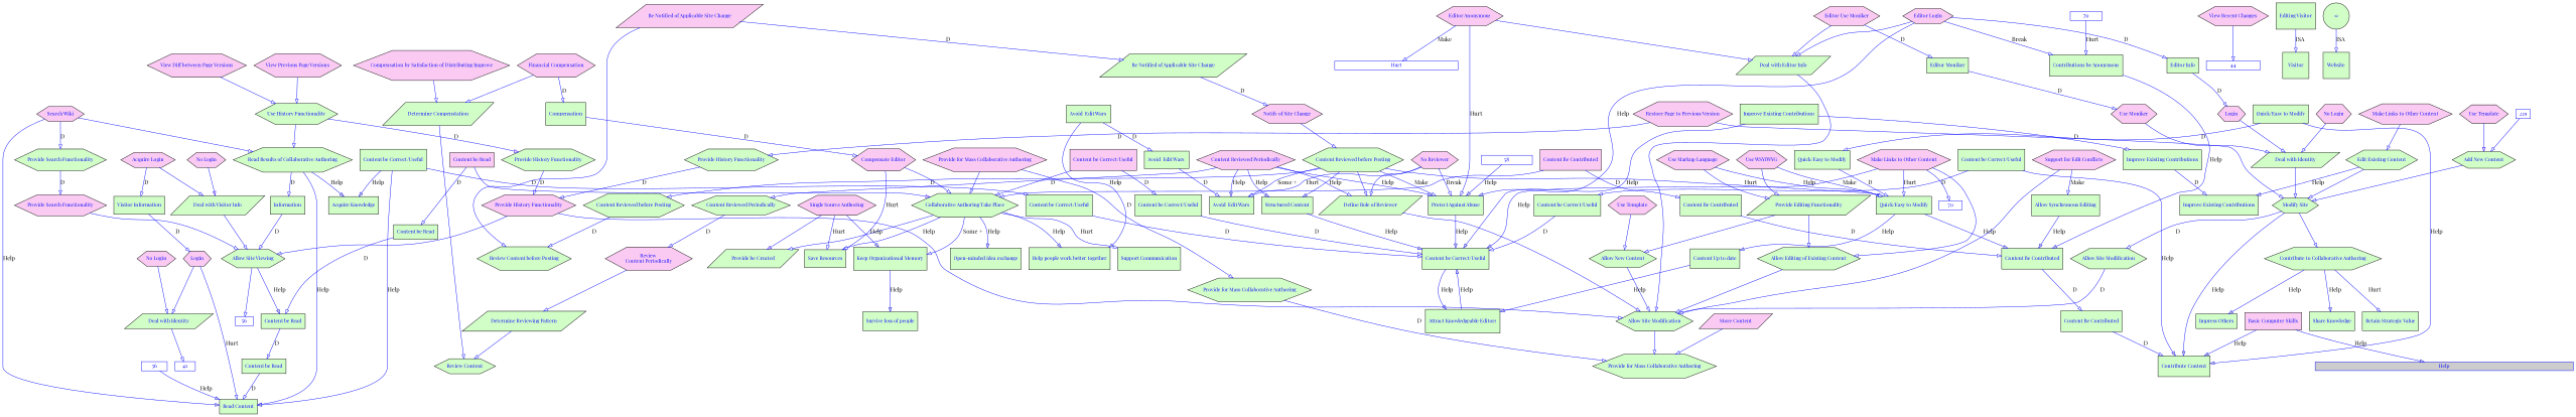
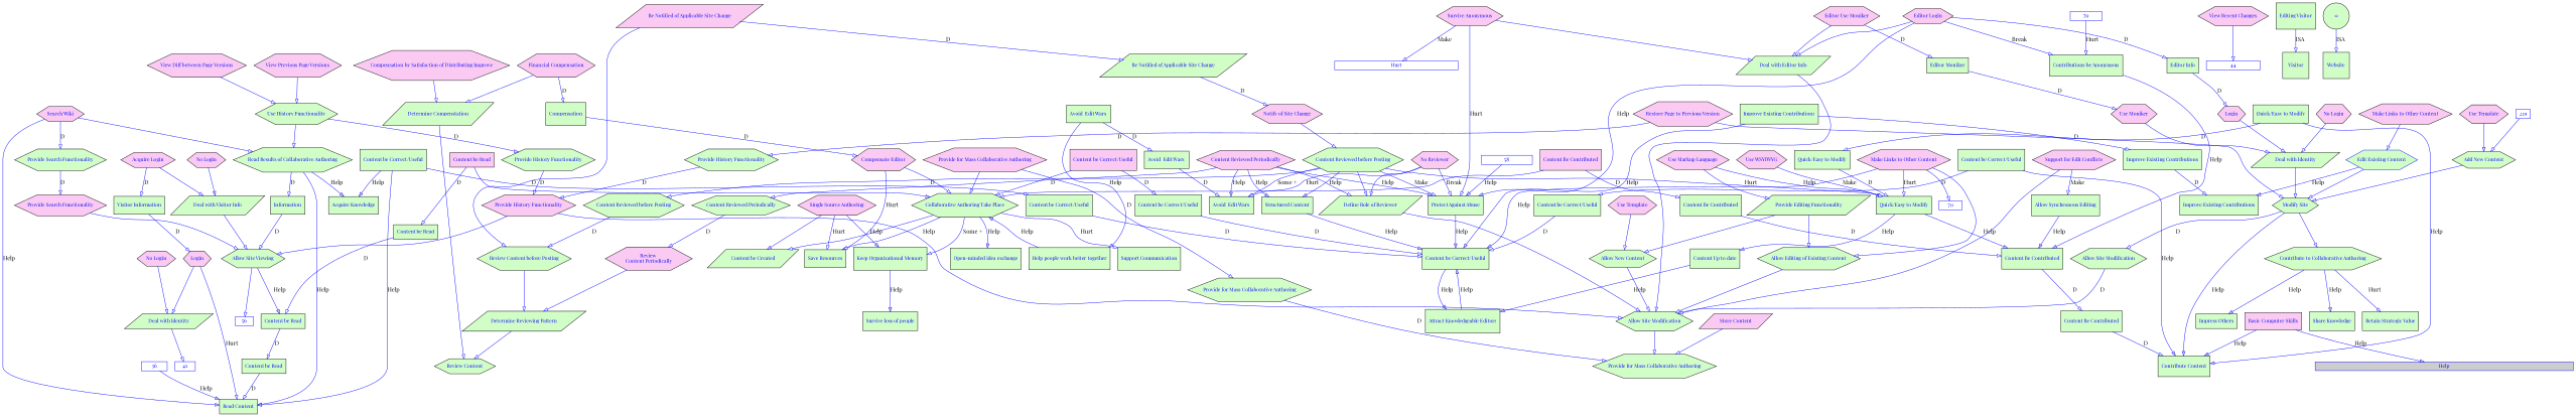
  digraph {
    fontname="Playfair Display"
    node [color="#000000" fillcolor="#D1FEC7" fontcolor="#0000FF" fontname="Playfair Display" fontsize=12 shape=box style=filled]
    edge [color="#0000FF" fillcolor="#FFFFFF" fontname="Playfair Display"]
    41 [color="#0000FF" fillcolor="#FFFFFF" fontsize=13 height=0 width=0.683660350681009]
    44 [color="#0000FF" fillcolor="#FFFFFF" fontsize=13 height=0 width=1.78775344276686]
    56 [color="#0000FF" fillcolor="#FFFFFF" fontsize=13 height=0 width=0.594863779231977]
    36 [color="#0000FF" fillcolor="#FFFFFF" fontsize=13 height=0 width=0.86624326712302]
    58 [color="#0000FF" fillcolor="#FFFFFF" fontsize=13 height=0 width=1.68868515090014]
    229 [color="#0000FF" fillcolor="#FFFFFF" fontsize=13 height=0 width=0.466164361401267]
    70 [color="#0000FF" fillcolor="#FFFFFF" fontsize=13 height=0 width=0.768546972130049]
    n8 [color="#0000FF" fillcolor="#CDCDCD" height=0 label=Help width=8.59572950222106]
    n9 [color="#0000FF" fillcolor="#FFFFFF" height=0 label=Hurt width=4.11492977083528]
    79 [color="#0000FF" fillcolor="#FFFFFF" fontsize=13 height=0 width=1.05687960976857]
    n11 [height=0.490638069621911 label="Read Content" width=0.816179286622626]
    n12 [height=0.640528637074499 label="Protect Against Abuse" width=1.06552311864363]
    n13 [height=0.550393700787399 label="Add New Content" shape=polygon sides=6 width=0.859990157480311]
    n14 [height=0.711529432183615 label="Contributions be Anonymous" width=1.18363335486409]
    n15 [height=0.710007951091197 label="Content be Correct/Useful" width=1.18110236220472]
    n16 [height=0.5 label="Modify Site" shape=polygon sides=6 width=0.78125]
    n17 [height=0.695751477714924 label="Content Be Contributed" width=1.15738663570399]
    n18 [height=0.875 label="Editing Visitor" width=0.875]
    n19 [height=0.875 label=Visitor width=0.875]
    12 [fontsize=10 height=0.875 shape=circle width=0.875]
    n21 [height=0.875 label=Website width=0.875]
    n22 [height=0.814698162729659 label="Read Results of Collaborative Authoring" shape=polygon sides=6 width=1.27296587926509]
    n23 [height=0.598753280839894 label=Information width=0.958005249343832]
    n24 [height=0.585305796434071 label="Acquire Knowledge" width=0.973659601583255]
    n25 [height=0.613385826771653 label="Allow Site Viewing" shape=polygon sides=6 width=0.958415354330708]
    n26 [height=0.490638069621911 label="Content be Read" width=0.816179286622626]
    n27 [height=0.490638069621911 label="Content be Read" width=0.816179286622626]
    n28 [fillcolor="#FBCAF2" height=0.5 label=Login shape=polygon sides=6 width=0.78125]
    n29 [height=0.5 label="Deal with Identity" shape=parallelogram width=0.812499999999998]
    n30 [fillcolor="#FBCAF2" height=0.5 label="No Login" shape=polygon sides=6 width=0.78125]
    n31 [fillcolor="#FBCAF2" height=0.5 label="Search Wiki" shape=polygon sides=6 width=0.78125]
    n32 [height=0.72230971128609 label="Provide Search Functionality" shape=polygon sides=6 width=1.12860892388452]
    n33 [fillcolor="#FBCAF2" height=0.701574803149606 label="Provide Search Functionality" shape=polygon sides=6 width=1.09621062992126]
    n34 [height=0.713910761154856 label="Use History Functionality" shape=polygon sides=6 width=1.11548556430446]
    n35 [height=0.72230971128609 label="Provide History Functionality" shape=polygon sides=6 width=1.12860892388452]
    n36 [fillcolor="#FBCAF2" height=0.705774278215222 label="Provide History Functionality" shape=polygon sides=6 width=1.10277230971128]
    n37 [fillcolor="#FBCAF2" height=0.77270341207349 label="View Diff between Page Versions" shape=polygon sides=6 width=1.20734908136483]
    n38 [fillcolor="#FBCAF2" height=0.785564304461942 label="View Previous Page Versions" shape=polygon sides=6 width=1.22744422572178]
    n39 [fillcolor="#FBCAF2" height=0.646719160104987 label="View Recent Changes" shape=polygon sides=6 width=1.01049868766404]
    n40 [height=0.659317585301837 label="Allow Site Modification" shape=polygon sides=6 width=1.03018372703412]
    n41 [height=0.793700787401574 label="Provide for Mass Collaborative Authoring" shape=polygon sides=6 width=1.24015748031496]
    n42 [fillcolor="#FBCAF2" height=0.5 label="Store Content" shape=parallelogram width=0.812499999999998]
    n43 [height=0.629921259842521 label="Define Role of Reviewer" shape=parallelogram width=1.02362204724409]
    n44 [height=0.617807389460934 label="Deal with Editor Info" shape=parallelogram width=1.00393700787401]
    n45 [height=0.579527559055118 label="Allow New Content" shape=polygon sides=6 width=0.905511811023622]
    n46 [height=0.755905511811023 label="Allow Editing of Existing Content" shape=polygon sides=6 width=1.18110236220472]
    n47 [height=0.665556228548353 label="Provide Editing Functionality" shape=parallelogram width=1.08152887139107]
    n48 [fillcolor="#FBCAF2" height=0.609186351706036 label="Use WSYIWYG" shape=polygon sides=6 width=0.951853674540681]
    n49 [height=0.602629954957756 label="Quick/Easy to Modify" width=1.00247844019497]
    n50 [height=0.654785110450773 label="Content Up to date" width=1.08923884514436]
    n51 [fillcolor="#FBCAF2" height=0.642782152230975 label="Use Markup Language" shape=polygon sides=6 width=1.0043471128609]
-   n52 [fillcolor="#FBCAF2" height=0.642519685039371 label="Editor Anonymous" shape=polygon sides=6 width=1.00393700787402]
+   n52 [fillcolor="#FBCAF2" height=0.642519685039371 label="Survive Anonymous" shape=polygon sides=6 width=1.00393700787402]
    n53 [fillcolor="#FBCAF2" height=0.64251968503937 label="Editor Use Moniker" shape=polygon sides=6 width=1.00393700787401]
    n54 [height=0.517578125 label="Editor Moniker" width=0.828125]
    n55 [fillcolor="#FBCAF2" height=0.64251968503937 label="Use Moniker" shape=polygon sides=6 width=1.00393700787401]
    n56 [fillcolor="#FBCAF2" height=0.5 label="Editor Login" shape=polygon sides=6 width=0.78125]
    n57 [height=0.517578125 label="Editor Info" width=0.828125]
    n58 [fillcolor="#FBCAF2" height=0.5 label=Login shape=polygon sides=6 width=0.78125]
    n59 [fillcolor="#FBCAF2" height=0.642519685039371 label="Content Reviewed Periodically" shape=polygon sides=6 width=1.00393700787402]
    n60 [height=0.642519685039371 label="Content Reviewed Periodically" shape=polygon sides=6 width=1.00393700787402]
    n61 [height=0.557742782152225 label="Structured Content" width=0.927808366779845]
    n62 [height=0.577427821522312 label="Avoid  Edit Wars " width=0.960554544430912]
    n63 [fillcolor="#FBCAF2" height=0.642519685039371 label="Review \nContent Periodically" shape=polygon sides=6 width=1.00393700787402]
    n64 [height=0.789501312335958 label="Content Reviewed before Posting" shape=polygon sides=6 width=1.23359580052493]
    n65 [height=0.789501312335958 label="Content Reviewed before Posting" shape=polygon sides=6 width=1.23359580052493]
    n66 [height=0.789501312335958 label="Review Content before Posting" shape=polygon sides=6 width=1.23359580052493]
    n67 [fillcolor="#FBCAF2" height=0.571128608923884 label="No Reviewer" shape=polygon sides=6 width=0.892388451443569]
    n68 [height=0.695751477714924 label="Content Be Contributed" width=1.15738663570399]
    n69 [height=0.788165211031558 label="Attract Knowledgeable Editors" width=1.31111741935604]
    n70 [height=0.641328487785181 label="Deal with Visitor Info" shape=parallelogram width=1.04215879265092]
    n71 [fillcolor="#FBCAF2" height=0.5 label="Acquire Login" shape=polygon sides=6 width=0.78125]
    n72 [height=0.591397022637795 label="Visitor Information" width=0.946235236220472]
    n73 [fillcolor="#FBCAF2" height=0.5 label="No Login" shape=polygon sides=6 width=0.78125]
    n74 [height=0.670300827781145 label="Determine Reviewing Pattern" shape=parallelogram width=1.08923884514436]
    n75 [height=0.5 label="Review Content" shape=polygon sides=6 width=0.78125]
    n76 [height=0.5 label="Deal with Identity" shape=parallelogram width=0.812499999999998]
    n77 [fillcolor="#FBCAF2" height=0.642519685039371 label="No Login" shape=polygon sides=6 width=1.00393700787402]
    n78 [height=0.743569553805774 label="Contribute to Collaborative Authoring" shape=polygon sides=6 width=1.16182742782152]
    n79 [height=0.695751477714924 label="Contribute Content" width=1.15738663570399]
    n80 [height=0.676115485564308 label="Allow Site Modification" shape=polygon sides=6 width=1.05643044619423]
    n81 [height=0.62322920151339 label="Share Knowledge" width=1.03674540682416]
    n82 [height=0.627173690130556 label="Retain Strategic Value" width=1.04330708661417]
    n83 [height=0.490638069621911 label="Impress Others" width=0.816179286622626]
    n84 [fillcolor="#FBCAF2" height=0.823097112860894 label="Restore Page to Previous Version" shape=polygon sides=6 width=1.28608923884515]
    n85 [height=0.72230971128609 label="Provide History Functionality" shape=polygon sides=6 width=1.12860892388452]
-   n86 [height=0.646719160104983 label="Edit Existing Content" shape=polygon sides=6 width=1.01049868766404]
+   n86 [color="#0000FF" height=0.646719160104983 label="Edit Existing Content" shape=polygon sides=6 width=1.01049868766404]
    n87 [height=0.666618576302289 label="Improve Existing Contributions" width=1.10892388451443]
    n88 [height=0.606574443574929 label="Quick/Easy to Modify" width=1.009040119985]
    n89 [height=0.63024137527797 label="Quick/Easy to Modify" width=1.04841019872516]
    n90 [fillcolor="#FBCAF2" height=0.771249747627703 label="Be Notified of Applicable Site Change" shape=parallelogram width=1.25328083989501]
    n91 [height=0.771249747627703 label="Be Notified of Applicable Site Change" shape=parallelogram width=1.25328083989501]
    n92 [fillcolor="#FBCAF2" height=0.638320209973754 label="Notify of Site Change" shape=polygon sides=6 width=0.99737532808399]
    n93 [fillcolor="#FBCAF2" height=0.793700787401574 label="Provide for Mass Collaborative Authoring" shape=polygon sides=6 width=1.24015748031496]
    n94 [height=0.793700787401574 label="Provide for Mass Collaborative Authoring" shape=polygon sides=6 width=1.24015748031496]
    n95 [height=0.785301837270342 label="Collaborative Authoring Take Place" shape=polygon sides=6 width=1.22703412073491]
    n96 [height=0.710007951091197 label="Open-minded idea exchange" width=1.18110236220472]
    n97 [height=0.766752272824044 label="Keep Organizational Memory" width=1.27549687192446]
    n98 [height=0.741563860028583 label="Help people work better together" width=1.23359580052493]
    n99 [height=0.603674540682412 label="Save Resources" width=1.00421611463231]
-   n100 [height=0.605693519079347 label="Provide be Created" shape=parallelogram width=0.984251968503937]
+   n100 [height=0.605693519079347 label="Content be Created" shape=parallelogram width=0.984251968503937]
    n101 [height=0.766752272824043 label="Support Communication" width=1.27549687192446]
    n102 [height=0.623229201513384 label="Survive loss of people" width=1.03674540682415]
    n103 [fillcolor="#FBCAF2" height=0.710007951091197 label="Content be Correct/Useful" width=1.18110236220472]
    n104 [height=0.710007951091197 label="Content be Correct/Useful" width=1.18110236220472]
    n105 [fillcolor="#FBCAF2" height=0.695751477714924 label="Content Be Contributed" width=1.15738663570399]
    n106 [height=0.695751477714924 label="Content Be Contributed" width=1.15738663570399]
    n107 [fillcolor="#FBCAF2" height=0.490638069621911 label="Content be Read" width=0.816179286622626]
    n108 [height=0.490638069621911 label="Content be Read" width=0.816179286622626]
    n109 [height=0.710007951091197 label="Content be Correct/Useful" width=1.18110236220472]
    n110 [height=0.710007951091197 label="Content be Correct/Useful" width=1.18110236220472]
    n111 [height=0.710007951091197 label="Content be Correct/Useful" width=1.18110236220473]
    n112 [height=0.710007951091197 label="Content be Correct/Useful" width=1.18110236220472]
    n113 [height=0.666618576302289 label="Improve Existing Contributions" width=1.10892388451443]
    n114 [height=0.666618576302289 label="Improve Existing Contributions" width=1.10892388451443]
    n115 [fillcolor="#FBCAF2" height=0.676115485564301 label="Make Links to Other Content" shape=polygon sides=6 width=1.05643044619422]
    n116 [fillcolor="#FBCAF2" height=0.676115485564301 label="Make Links to Other Content" shape=polygon sides=6 width=1.05643044619422]
    n117 [fillcolor="#FBCAF2" height=0.604986876640417 label="Use Template" shape=polygon sides=6 width=0.945291994750651]
    n118 [fillcolor="#FBCAF2" height=0.604986876640417 label="Use Template" shape=polygon sides=6 width=0.945291994750651]
    n119 [fillcolor="#FBCAF2" height=0.583784315341651 label="Basic Computer Skills" width=0.971128608923884]
    n120 [height=0.762467191601051 label="Determine Compenstation" shape=parallelogram width=1.2390091863517]
    n121 [fillcolor="#FBCAF2" height=0.77716535433071 label="Financial Compensation" shape=polygon sides=6 width=1.21432086614174]
    n122 [height=0.76279527559055 label=Compensation width=1.22047244094488]
    n123 [fillcolor="#FBCAF2" height=0.730971128608923 label="Compensate Editor" shape=polygon sides=6 width=1.14214238845144]
    n124 [fillcolor="#FBCAF2" height=0.995538057742788 label="Compensation by Satisfaction of Distributing Improve" shape=polygon sides=6 width=1.55552821522311]
    n125 [fillcolor="#FBCAF2" height=0.663517060367454 label="Single Source Authoring" shape=polygon sides=6 width=1.03674540682415]
    n126 [height=0.577427821522312 label="Avoid  Edit Wars " width=0.960554544430912]
    n127 [height=0.577427821522312 label="Avoid  Edit Wars " width=0.960554544430912]
    n128 [fillcolor="#FBCAF2" height=0.646981627296587 label="Support for Edit Conflicts" shape=polygon sides=6 width=1.01090879265092]
    n129 [height=0.702118973856849 label="Allow Synchronous Editing" width=1.16797900262467]
    subgraph sub_1 {
      41
      44
      56
      36
      58
      229
      70
      n8
      n9
      79
    }
    36 -> n11 [fillcolor="#CDCDCD" label=Help]
    58 -> n12 [fillcolor="#CDCDCD" label=Help]
    229 -> n13
    79 -> n14 [label=Hurt]
    n12 -> n15 [fillcolor="#CDCDCD" label=Help]
    n13 -> n16
    n14 -> n17 [fillcolor="#CDCDCD" label=Help]
    n15 -> n69 [fillcolor="#CDCDCD" label=Help]
    n16 -> n78
    n16 -> n79 [fillcolor="#CDCDCD" label=Help]
    n16 -> n80 [label=D]
    n17 -> n68 [label=D]
    n18 -> n19 [label=ISA]
    12 -> n21 [label=ISA]
    n22 -> n11 [fillcolor="#CDCDCD" label=Help]
    n22 -> n23 [label=D]
    n22 -> n24 [fillcolor="#CDCDCD" label=Help]
    n23 -> n25 [label=D]
    n25 -> 56
    n25 -> n26 [fillcolor="#CDCDCD" label=Help]
    n26 -> n27 [label=D]
    n27 -> n11 [label=D]
    n28 -> n11 [label=Hurt]
    n28 -> n29
    n29 -> 41
    n30 -> n29
    n31 -> n11 [fillcolor="#CDCDCD" label=Help]
    n31 -> n22
    n31 -> n32 [label=D]
    n32 -> n33 [label=D]
    n33 -> n25
    n34 -> n22
    n34 -> n35 [fillcolor="#FBCAF2" label=D]
    n35 -> n36 [label=D]
    n36 -> n25
    n36 -> n40
    n37 -> n34
    n38 -> n34
    n39 -> 44
    n40 -> n41
    n42 -> n41
    n43 -> n40
    n44 -> n40
    n45 -> n40
    n46 -> n40
    n47 -> n45
    n47 -> n46
-   n48 -> n47
    n48 -> n49 [label=Make]
    n49 -> n17 [fillcolor="#CDCDCD" label=Help]
    n49 -> n50 [fillcolor="#CDCDCD" label=Help]
    n50 -> n69 [fillcolor="#CDCDCD" label=Help]
    n51 -> n47
    n51 -> n49 [fillcolor="#CDCDCD" label=Help]
    n52 -> n9 [label=Make]
    n52 -> n12 [label=Hurt]
    n52 -> n44
    n53 -> n44
    n53 -> n54 [label=D]
    n54 -> n55 [label=D]
    n55 -> n76
    n56 -> n12 [fillcolor="#CDCDCD" label=Help]
    n56 -> n14 [label=Break]
    n56 -> n44
    n56 -> n57 [label=D]
    n57 -> n58 [label=D]
    n58 -> n76
    n59 -> n12 [fillcolor="#CDCDCD" label=Help]
    n59 -> n43
    n59 -> n60 [label=D]
    n59 -> n61 [fillcolor="#CDCDCD" label=Help]
    n59 -> n62 [fillcolor="#CDCDCD" label=Help]
    n60 -> n63 [label=D]
    n61 -> n15 [fillcolor="#CDCDCD" label=Help]
    n63 -> n74
    n64 -> n12 [label=Make]
    n64 -> n43
    n64 -> n49 [label=Hurt]
    n64 -> n61 [fillcolor="#CDCDCD" label=Help]
    n64 -> n62 [label="Some +"]
    n64 -> n65 [label=D]
    n65 -> n66 [label=D]
+   n66 -> n74
    n67 -> n12 [label=Break]
    n67 -> n43
    n67 -> n62 [label=Hurt]
    n68 -> n79 [label=D]
    n69 -> n15 [fillcolor="#CDCDCD" label=Help]
    n70 -> n25
    n71 -> n70
    n71 -> n72 [label=D]
    n72 -> n28 [label=D]
    n73 -> n70 [fillcolor="#FBCAF2"]
    n74 -> n75
    n76 -> n16
    n77 -> n76
    n78 -> n81 [fillcolor="#CDCDCD" label=Help]
    n78 -> n82 [label=Hurt]
    n78 -> n83 [fillcolor="#CDCDCD" label=Help]
    n80 -> n40 [label=D]
    n84 -> n16
    n84 -> n85 [label=D]
    n85 -> n36 [label=D]
    n86 -> n16
    n86 -> n87 [fillcolor="#CDCDCD" label=Help]
    n88 -> n79 [fillcolor="#CDCDCD" label=Help]
    n88 -> n89 [label=D]
    n89 -> n49 [label=D]
    n90 -> n66
    n90 -> n91 [label=D]
    n91 -> n92 [label=D]
    n92 -> n64
    n93 -> n94 [label=D]
    n93 -> n95
    n94 -> n41 [label=D]
    n95 -> n96 [fillcolor="#CDCDCD" label=Help]
    n95 -> n97 [label="Some +"]
-   n95 -> n98 [fillcolor="#CDCDCD" label=Help]
+   n98 -> n95 [fillcolor="#CDCDCD" label=Help]
    n95 -> n99 [fillcolor="#CDCDCD" label=Help]
    n95 -> n100
    n95 -> n101 [label=Hurt]
    n97 -> n102 [fillcolor="#CDCDCD" label=Help]
    n103 -> n95
    n103 -> n104 [label=D]
    n104 -> n15 [label=D]
    n105 -> n95
    n105 -> n106 [label=D]
    n106 -> n17 [label=D]
    n107 -> n95 [fillcolor="#FBCAF2"]
    n107 -> n108 [label=D]
    n108 -> n26 [label=D]
    n109 -> n15 [label=D]
    n110 -> n11 [fillcolor="#CDCDCD" label=Help]
    n110 -> n24 [fillcolor="#CDCDCD" label=Help]
    n110 -> n109 [label=D]
    n111 -> n79 [fillcolor="#CDCDCD" label=Help]
    n111 -> n112 [label=D]
    n112 -> n15 [label=D]
    n113 -> n87 [label=D]
    n114 -> n15 [fillcolor="#CDCDCD" label=Help]
    n114 -> n113 [label=D]
    n115 -> n86
    n116 -> 70
    n116 -> n15 [fillcolor="#CDCDCD" label=Help]
    n116 -> n46
    n116 -> n49 [label=Hurt]
    n117 -> n13 [fillcolor="#FBCAF2"]
    n118 -> n45
    n119 -> n8 [fillcolor="#CDCDCD" label=Help]
    n119 -> n79 [fillcolor="#CDCDCD" label=Help]
    n120 -> n75
    n121 -> n120
    n121 -> n122 [label=D]
    n122 -> n123 [label=D]
    n123 -> n95
    n123 -> n99 [label=Hurt]
    n124 -> n120
    n125 -> n97 [fillcolor="#CDCDCD" label=Help]
    n125 -> n99 [label=Hurt]
    n125 -> n100 [fillcolor="#FBCAF2"]
    n126 -> n98 [fillcolor="#CDCDCD" label=Help]
    n126 -> n127 [label=D]
    n127 -> n62 [label=D]
    n128 -> n40
    n128 -> n129 [label=Make]
    n129 -> n17 [fillcolor="#CDCDCD" label=Help]
  }
